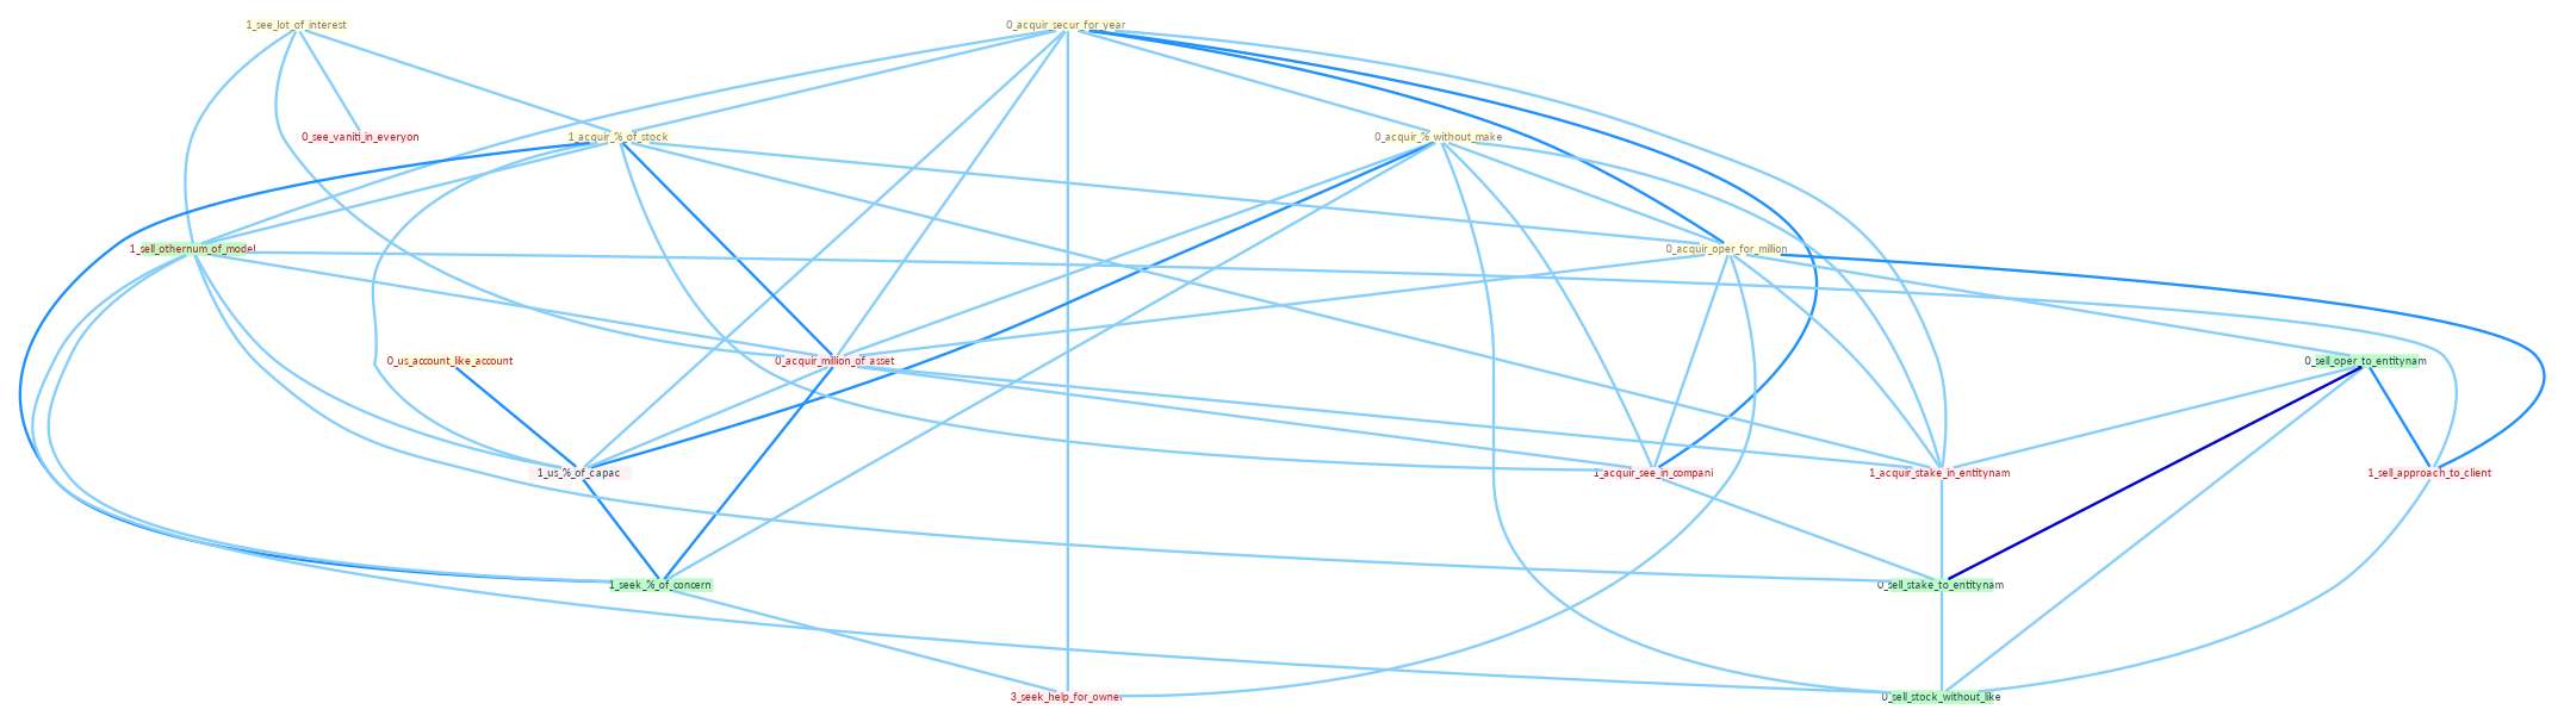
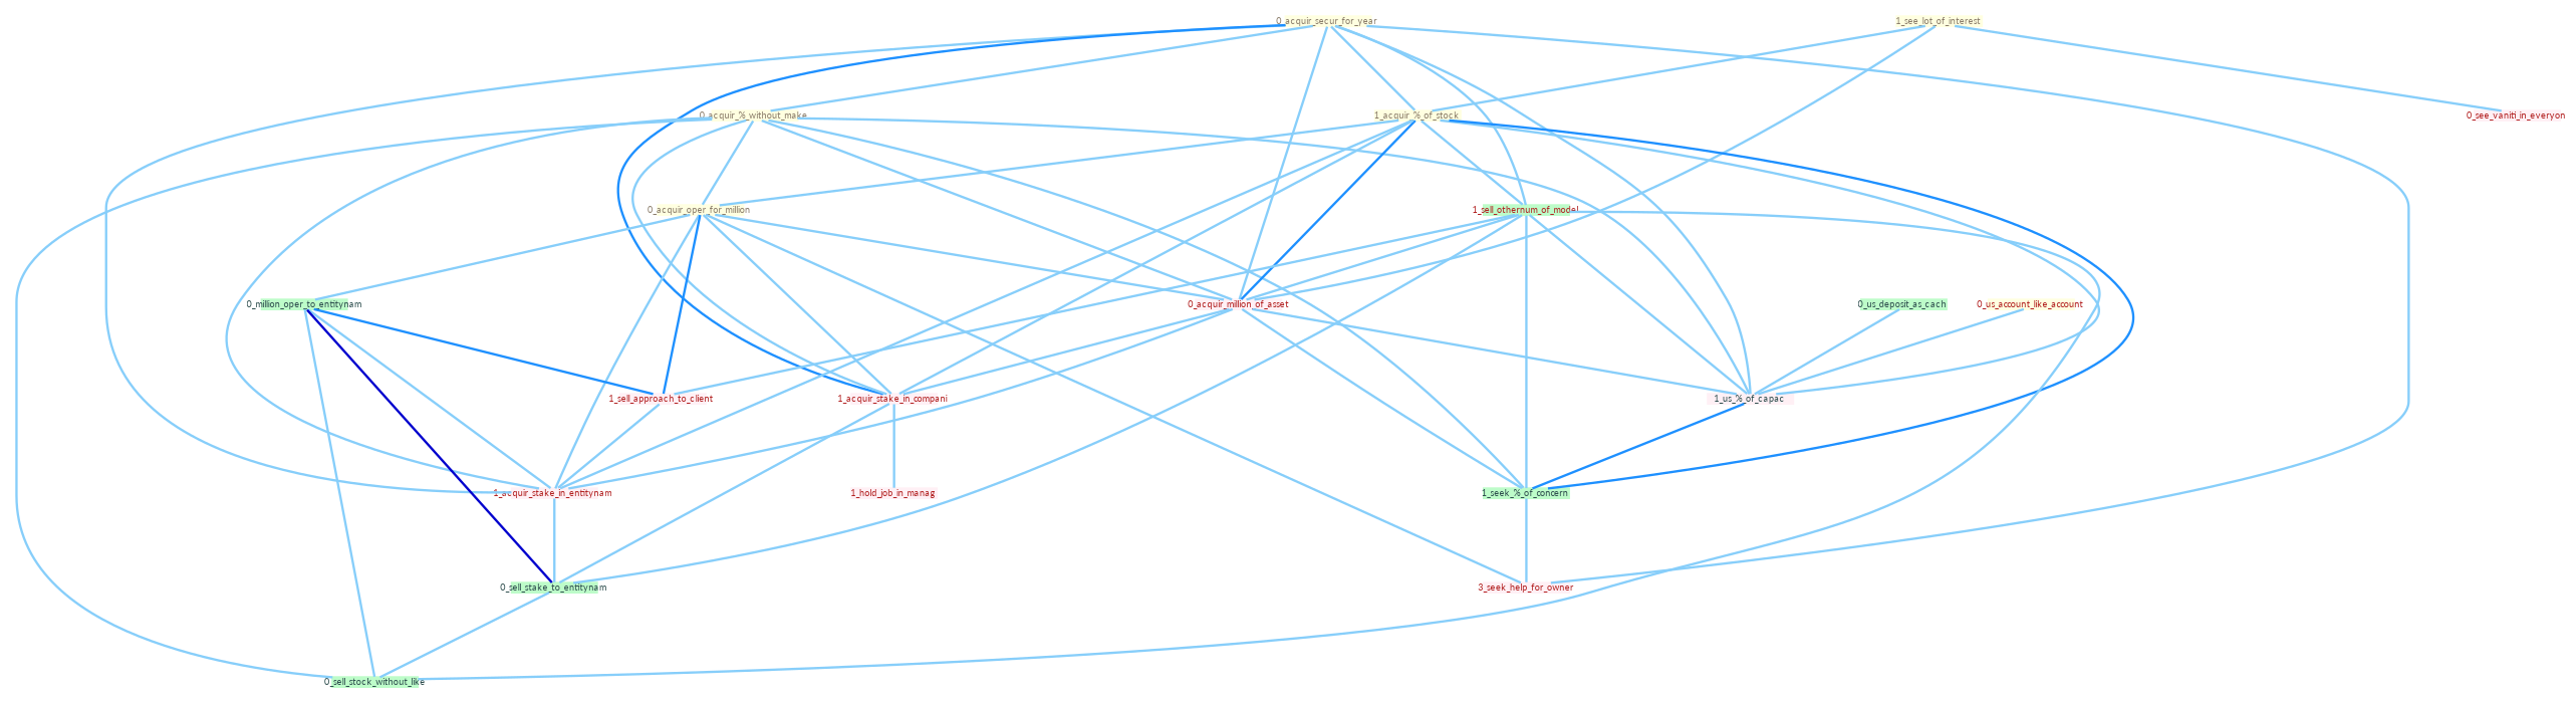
  graph {
    fontname=Lato
    node [color="#fff0f5" fixedsize=true fontcolor="#b22222" fontname=Lato fontsize=4 shape=polygon style=filled]
    edge [color="#87cefa" fontname=Lato w=1]
    "0_acquir_secur_for_year " [color="#ffffe0" fontcolor="#8b7d6b" height=.06 width=.5]
    "0_acquir_%_without_make " [color="#ffffe0" fontcolor="#8b7d6b" height=.06 width=.5]
    "1_see_lot_of_interest " [color="#ffffe0" fontcolor="#8b7d6b" height=.06 width=.5]
    "1_acquir_%_of_stock " [color="#ffffe0" fontcolor="#8b7d6b" height=.06 width=.5]
    "0_us_account_like_account " [color="#ffffe0" height=.06 width=.5]
    "0_acquir_oper_for_million " [color="#ffffe0" fontcolor="#8b7d6b" height=.06 width=.5]
    "0_see_vaniti_in_everyon " [height=.06 width=.5]
    n8 [height=.06 label="0_acquir_million_of_asset" width=.5]
    "1_acquir_stake_in_entitynam " [height=.06 width=.5]
-   "1_acquir_stake_in_compani " [height=.06 width=.5 label="1_acquir_see_in_compani"]
+   "1_acquir_stake_in_compani " [height=.06 width=.5]
    "1_us_%_of_capac " [fontcolor="#2f4f4f" height=.06 width=.5]
    "1_sell_approach_to_client " [height=.06 width=.5]
+   "1_hold_job_in_manag " [height=.06 width=.5]
    n14 [height=.06 label="3_seek_help_for_owner" width=.5]
    "1_sell_othernum_of_model " [color="#BDFCC9" height=.06 width=.5]
    n16 [color="#BDFCC9" fontcolor="#2f4f4f" height=.06 label="0_sell_stock_without_like" width=.5]
    "1_seek_%_of_concern " [color="#BDFCC9" fontcolor="#2f4f4f" height=.06 width=.5]
-   "0_sell_oper_to_entitynam " [color="#BDFCC9" fontcolor="#2f4f4f" height=.06 width=.5]
+   "0_sell_oper_to_entitynam " [color="#BDFCC9" fontcolor="#2f4f4f" height=.06 width=.5 label="0_million_oper_to_entitynam"]
    "0_sell_stake_to_entitynam " [color="#BDFCC9" fontcolor="#2f4f4f" height=.06 width=.5]
+   "0_us_deposit_as_cach " [color="#BDFCC9" fontcolor="#2f4f4f" height=.06 width=.5]
    subgraph sub_1 {
      "0_acquir_secur_for_year "
      "0_acquir_%_without_make "
      "1_see_lot_of_interest "
      "1_acquir_%_of_stock "
      "0_us_account_like_account "
      "0_acquir_oper_for_million "
    }
    subgraph sub_2 {
      "0_see_vaniti_in_everyon "
      n8
      "1_acquir_stake_in_entitynam "
      "1_acquir_stake_in_compani "
      "1_us_%_of_capac "
      "1_sell_approach_to_client "
+     "1_hold_job_in_manag "
      n14
    }
    "0_acquir_secur_for_year " -- "0_acquir_%_without_make "
    "0_acquir_secur_for_year " -- "1_acquir_%_of_stock "
-   "0_acquir_secur_for_year " -- "0_acquir_oper_for_million " [color="#1e90ff" w=2]
    "0_acquir_secur_for_year " -- n8
    "0_acquir_secur_for_year " -- "1_acquir_stake_in_entitynam "
    "0_acquir_secur_for_year " -- "1_acquir_stake_in_compani " [color="#1e90ff"]
    "0_acquir_secur_for_year " -- "1_us_%_of_capac "
    "0_acquir_secur_for_year " -- n14
    "0_acquir_secur_for_year " -- "1_sell_othernum_of_model "
    "0_acquir_%_without_make " -- "0_acquir_oper_for_million "
    "0_acquir_%_without_make " -- n8
    "0_acquir_%_without_make " -- "1_acquir_stake_in_entitynam "
    "0_acquir_%_without_make " -- "1_acquir_stake_in_compani "
-   "0_acquir_%_without_make " -- "1_us_%_of_capac " [color="#1e90ff"]
+   "0_acquir_%_without_make " -- "1_us_%_of_capac "
    "0_acquir_%_without_make " -- n16
    "0_acquir_%_without_make " -- "1_seek_%_of_concern "
    "1_see_lot_of_interest " -- "1_acquir_%_of_stock "
    "1_see_lot_of_interest " -- "0_see_vaniti_in_everyon "
    "1_see_lot_of_interest " -- n8
-   "1_see_lot_of_interest " -- "1_sell_othernum_of_model "
    "1_acquir_%_of_stock " -- "0_acquir_oper_for_million "
    "1_acquir_%_of_stock " -- n8 [color="#1e90ff" w=2]
    "1_acquir_%_of_stock " -- "1_acquir_stake_in_entitynam "
    "1_acquir_%_of_stock " -- "1_acquir_stake_in_compani "
    "1_acquir_%_of_stock " -- "1_us_%_of_capac " [w=2]
    "1_acquir_%_of_stock " -- "1_sell_othernum_of_model "
    "1_acquir_%_of_stock " -- "1_seek_%_of_concern " [color="#1e90ff" w=2]
-   "0_us_account_like_account " -- "1_us_%_of_capac " [color="#1e90ff"]
+   "0_us_account_like_account " -- "1_us_%_of_capac "
    "0_acquir_oper_for_million " -- n8
    "0_acquir_oper_for_million " -- "1_acquir_stake_in_entitynam "
    "0_acquir_oper_for_million " -- "1_acquir_stake_in_compani "
    "0_acquir_oper_for_million " -- "1_sell_approach_to_client " [color="#1e90ff" w=2]
    "0_acquir_oper_for_million " -- n14
    "0_acquir_oper_for_million " -- "0_sell_oper_to_entitynam "
    n8 -- "1_acquir_stake_in_entitynam "
    n8 -- "1_acquir_stake_in_compani "
    n8 -- "1_us_%_of_capac "
-   n8 -- "1_seek_%_of_concern " [color="#1e90ff"]
+   n8 -- "1_seek_%_of_concern "
    "1_acquir_stake_in_entitynam " -- "0_sell_stake_to_entitynam " [w=2]
+   "1_acquir_stake_in_compani " -- "1_hold_job_in_manag "
    "1_acquir_stake_in_compani " -- "0_sell_stake_to_entitynam "
    "1_us_%_of_capac " -- "1_seek_%_of_concern " [color="#1e90ff" w=2]
-   "1_sell_approach_to_client " -- n16
+   "1_sell_approach_to_client " -- "1_acquir_stake_in_entitynam "
    "1_sell_othernum_of_model " -- n8
    "1_sell_othernum_of_model " -- "1_us_%_of_capac "
    "1_sell_othernum_of_model " -- "1_sell_approach_to_client "
    "1_sell_othernum_of_model " -- n16
    "1_sell_othernum_of_model " -- "1_seek_%_of_concern "
    "1_sell_othernum_of_model " -- "0_sell_stake_to_entitynam "
    "1_seek_%_of_concern " -- n14
    "0_sell_oper_to_entitynam " -- "1_acquir_stake_in_entitynam "
    "0_sell_oper_to_entitynam " -- "1_sell_approach_to_client " [color="#1e90ff" w=2]
    "0_sell_oper_to_entitynam " -- n16
    "0_sell_oper_to_entitynam " -- "0_sell_stake_to_entitynam " [color="#0000cd" w=3]
    "0_sell_stake_to_entitynam " -- n16
+   "0_us_deposit_as_cach " -- "1_us_%_of_capac "
  }
